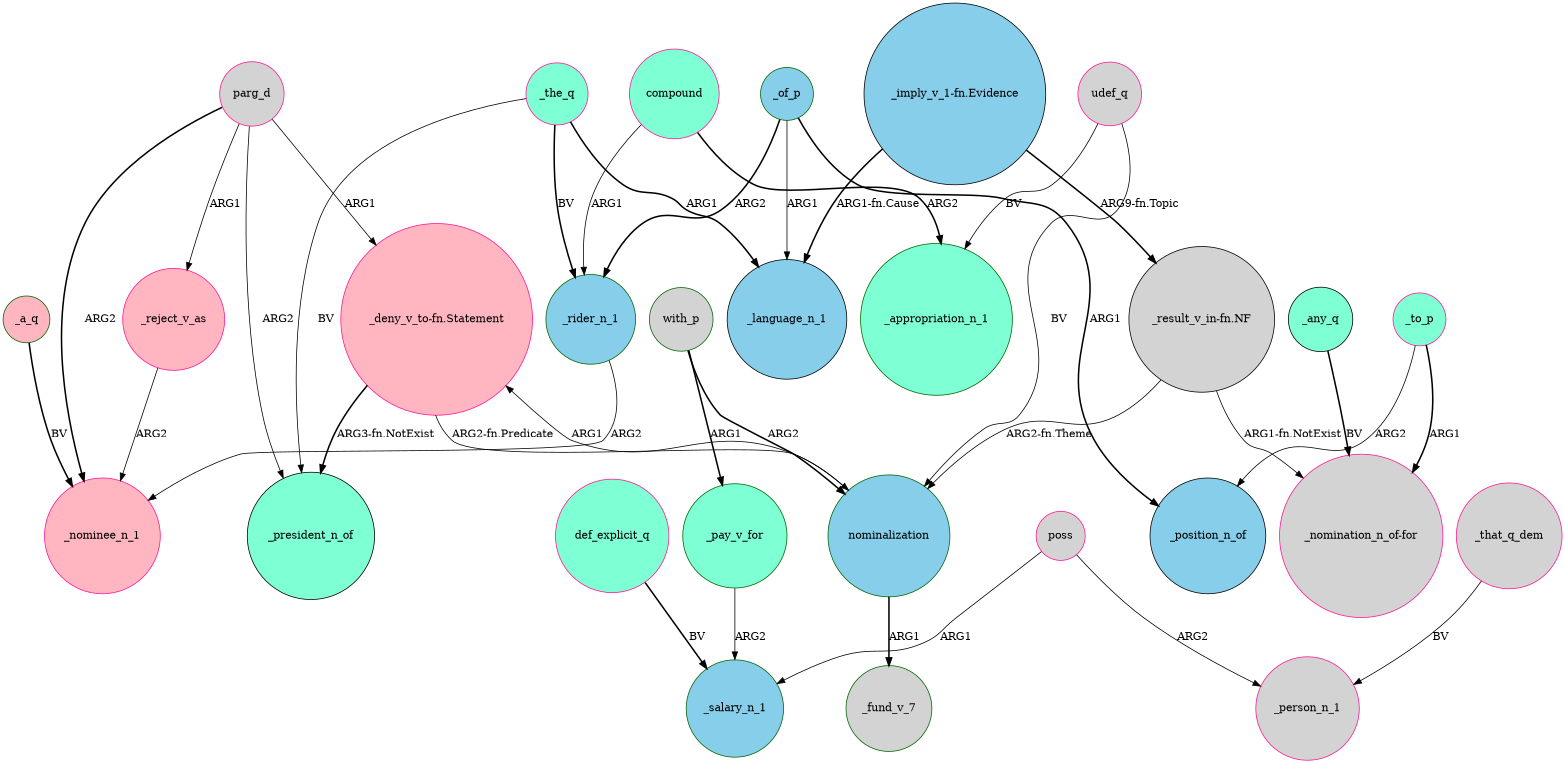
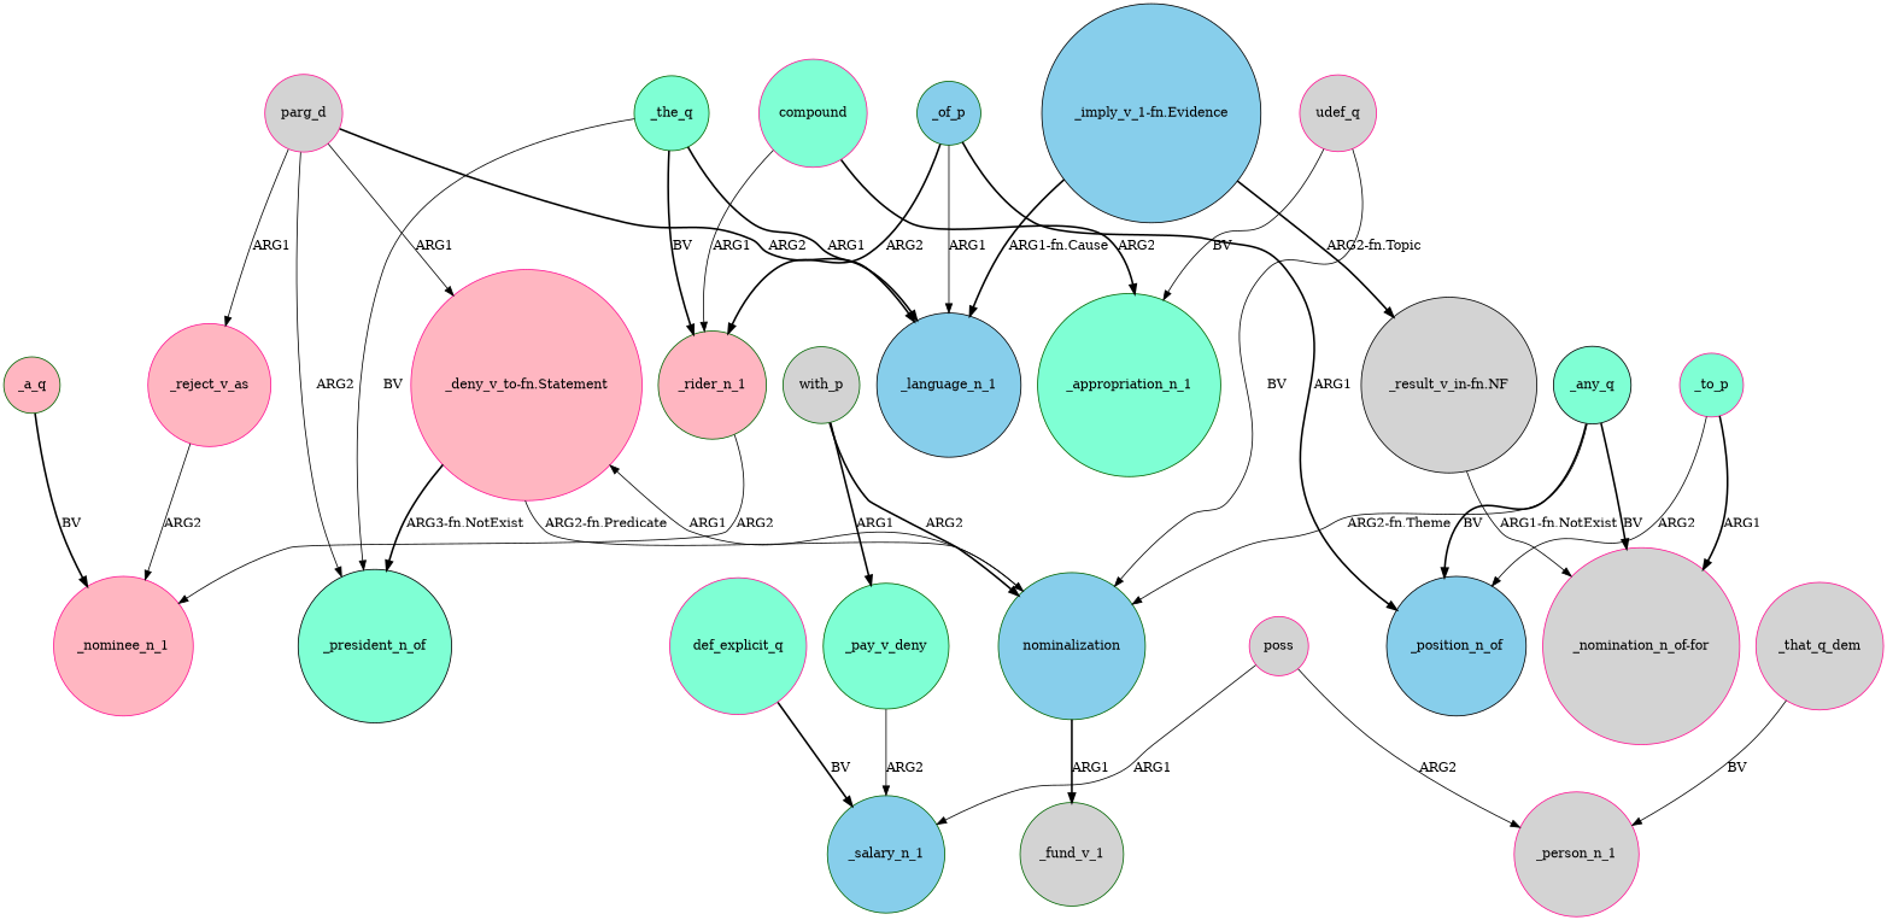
  digraph {
    node [color=deeppink fillcolor=lightgrey shape=circle style=filled]
    edge [style=solid]
    _a_q [color=darkgreen fillcolor=lightpink]
    _nominee_n_1 [fillcolor=lightpink]
    _reject_v_as [fillcolor=lightpink]
    "_deny_v_to-fn.Statement" [fillcolor=lightpink]
    nominalization [color=darkgreen fillcolor=skyblue]
    _president_n_of [color=black fillcolor=aquamarine]
-   _fund_v_1 [color=darkgreen label=_fund_v_7]
+   _fund_v_1 [color=darkgreen]
    parg_d
    compound [fillcolor=aquamarine]
-   _rider_n_1 [color=darkgreen fillcolor=skyblue]
+   _rider_n_1 [color=darkgreen fillcolor=lightpink]
    _appropriation_n_1 [color=darkgreen fillcolor=aquamarine]
    _that_q_dem
    _person_n_1
    "_imply_v_1-fn.Evidence" [color=black fillcolor=skyblue]
    "_result_v_in-fn.NF" [color=black]
    _language_n_1 [color=black fillcolor=skyblue]
    "_nomination_n_of-for"
    udef_q
-   _pay_v_for [color=darkgreen fillcolor=aquamarine]
+   _pay_v_for [color=darkgreen fillcolor=aquamarine label=_pay_v_deny]
    _salary_n_1 [color=darkgreen fillcolor=skyblue]
    _any_q [color=black fillcolor=aquamarine]
    _position_n_of [color=black fillcolor=skyblue]
    with_p [color=darkgreen]
    poss
-   _the_q [fillcolor=aquamarine]
+   _the_q [color=darkgreen fillcolor=aquamarine]
    _to_p [fillcolor=aquamarine]
    _of_p [color=darkgreen fillcolor=skyblue]
    def_explicit_q [fillcolor=aquamarine]
    _a_q -> _nominee_n_1 [label=BV style=bold]
    _reject_v_as -> _nominee_n_1 [label=ARG2]
    "_deny_v_to-fn.Statement" -> nominalization [label="ARG2-fn.Predicate"]
    "_deny_v_to-fn.Statement" -> _president_n_of [label="ARG3-fn.NotExist" style=bold]
    nominalization -> "_deny_v_to-fn.Statement" [label=ARG1]
    nominalization -> _fund_v_1 [label=ARG1 style=bold]
-   parg_d -> _nominee_n_1 [label=ARG2 style=bold]
+   parg_d -> _language_n_1 [label=ARG2 style=bold]
    parg_d -> _reject_v_as [label=ARG1]
    parg_d -> "_deny_v_to-fn.Statement" [label=ARG1]
    parg_d -> _president_n_of [label=ARG2]
    compound -> _rider_n_1 [label=ARG1]
    compound -> _appropriation_n_1 [label=ARG2 style=bold]
    _rider_n_1 -> _nominee_n_1 [label=ARG2]
    _that_q_dem -> _person_n_1 [label=BV]
-   "_imply_v_1-fn.Evidence" -> "_result_v_in-fn.NF" [label="ARG9-fn.Topic" style=bold]
+   "_imply_v_1-fn.Evidence" -> "_result_v_in-fn.NF" [label="ARG2-fn.Topic" style=bold]
    "_imply_v_1-fn.Evidence" -> _language_n_1 [label="ARG1-fn.Cause" style=bold]
-   "_result_v_in-fn.NF" -> nominalization [label="ARG2-fn.Theme"]
+   _any_q -> nominalization [label="ARG2-fn.Theme"]
    "_result_v_in-fn.NF" -> "_nomination_n_of-for" [label="ARG1-fn.NotExist"]
    udef_q -> nominalization [label=BV]
    udef_q -> _appropriation_n_1 [label=BV]
    _pay_v_for -> _salary_n_1 [label=ARG2]
    _any_q -> "_nomination_n_of-for" [label=BV style=bold]
+   _any_q -> _position_n_of [label=BV style=bold]
    with_p -> nominalization [label=ARG2 style=bold]
    with_p -> _pay_v_for [label=ARG1 style=bold]
    poss -> _person_n_1 [label=ARG2]
    poss -> _salary_n_1 [label=ARG1]
    _the_q -> _president_n_of [label=BV]
    _the_q -> _rider_n_1 [label=BV style=bold]
    _the_q -> _language_n_1 [label=ARG1 style=bold]
    _to_p -> "_nomination_n_of-for" [label=ARG1 style=bold]
    _to_p -> _position_n_of [label=ARG2]
    _of_p -> _rider_n_1 [label=ARG2 style=bold]
    _of_p -> _language_n_1 [label=ARG1]
    _of_p -> _position_n_of [label=ARG1 style=bold]
    def_explicit_q -> _salary_n_1 [label=BV style=bold]
  }
